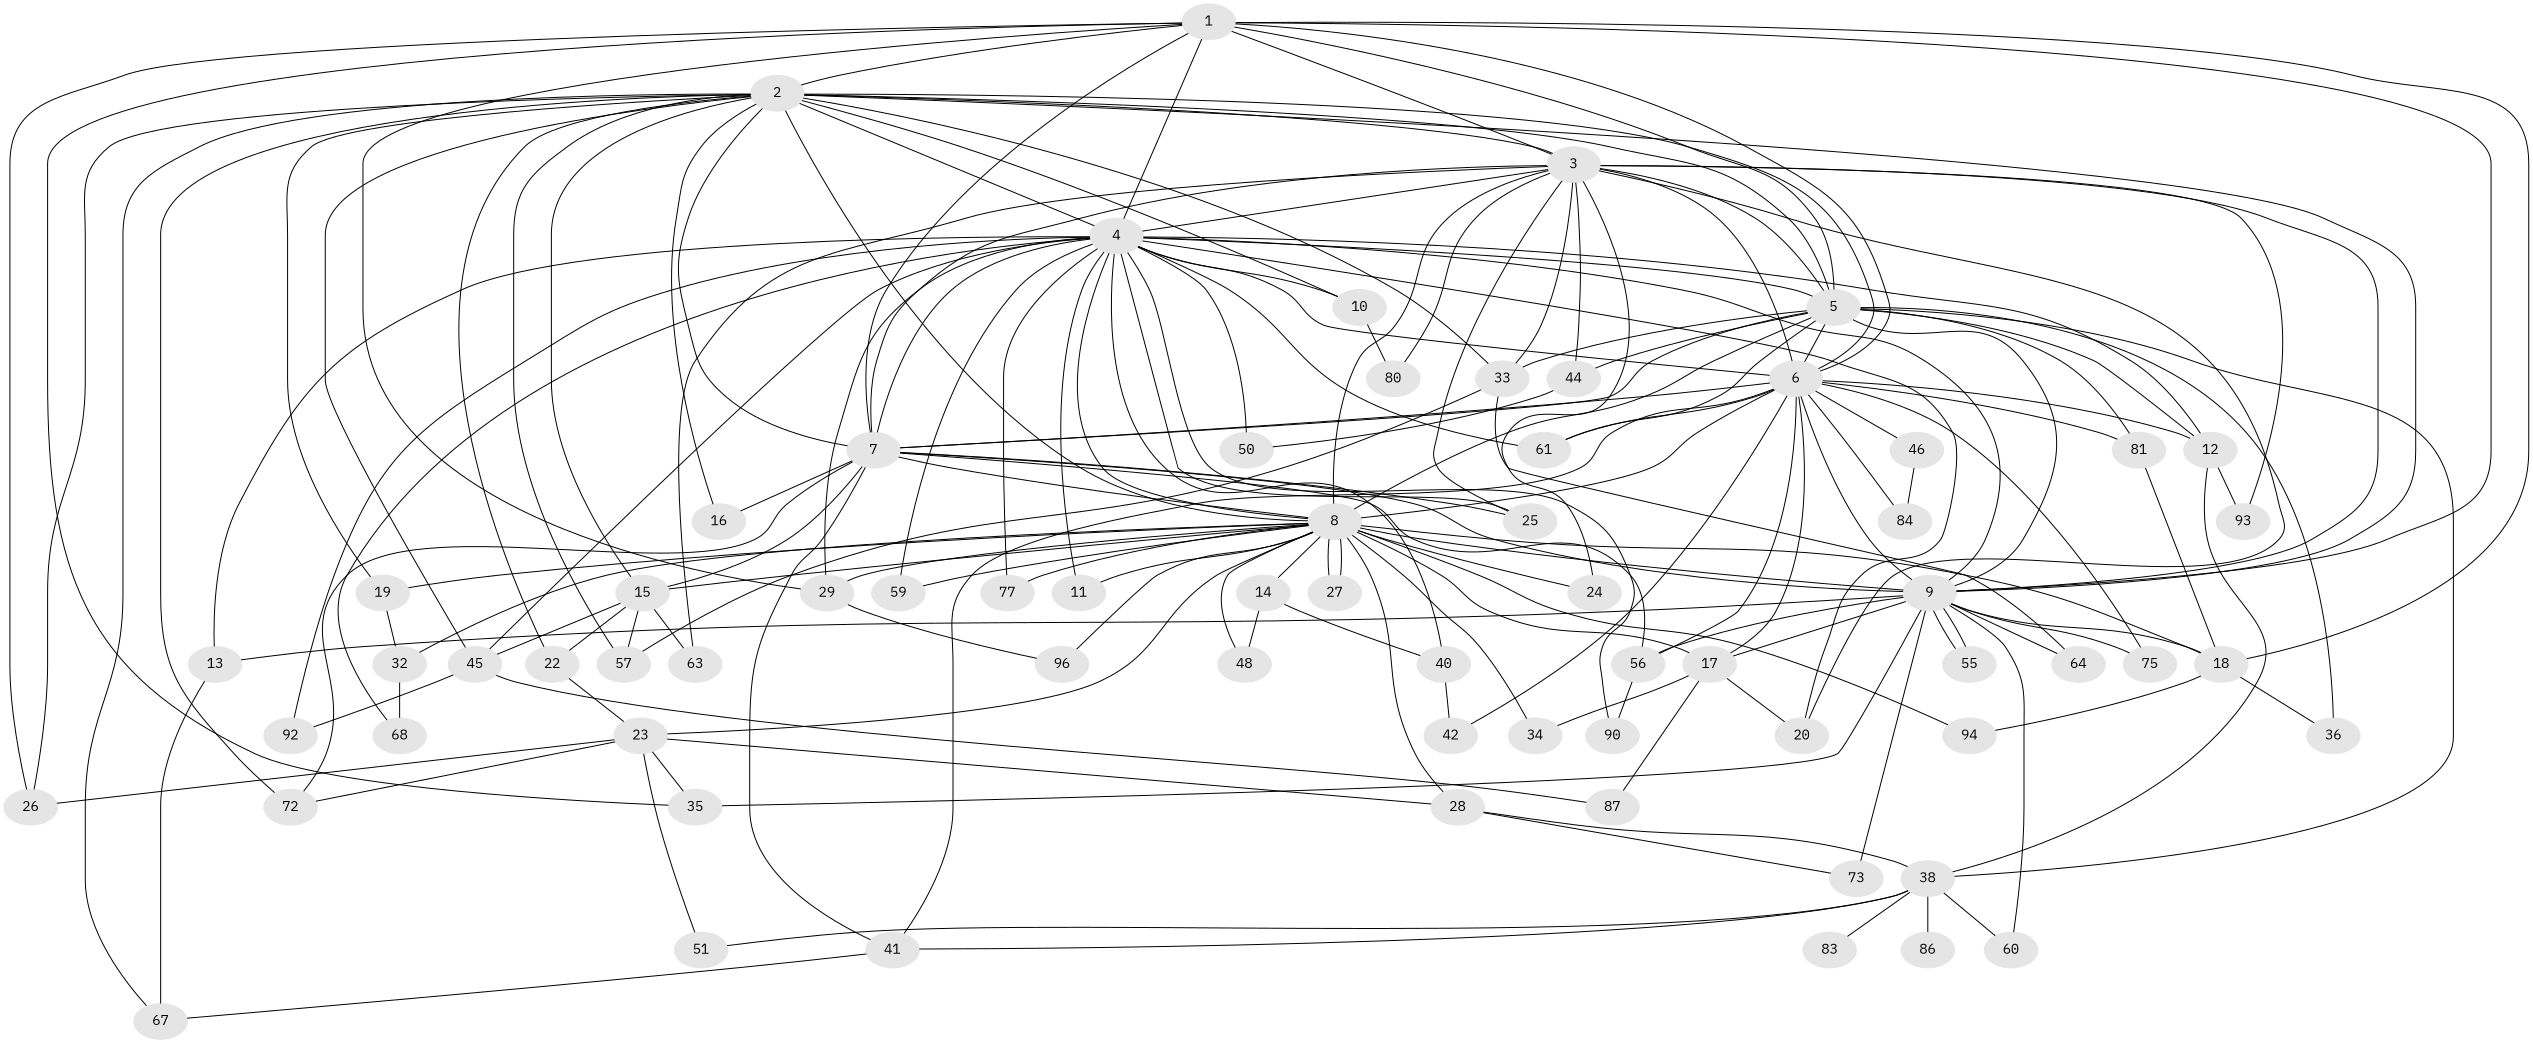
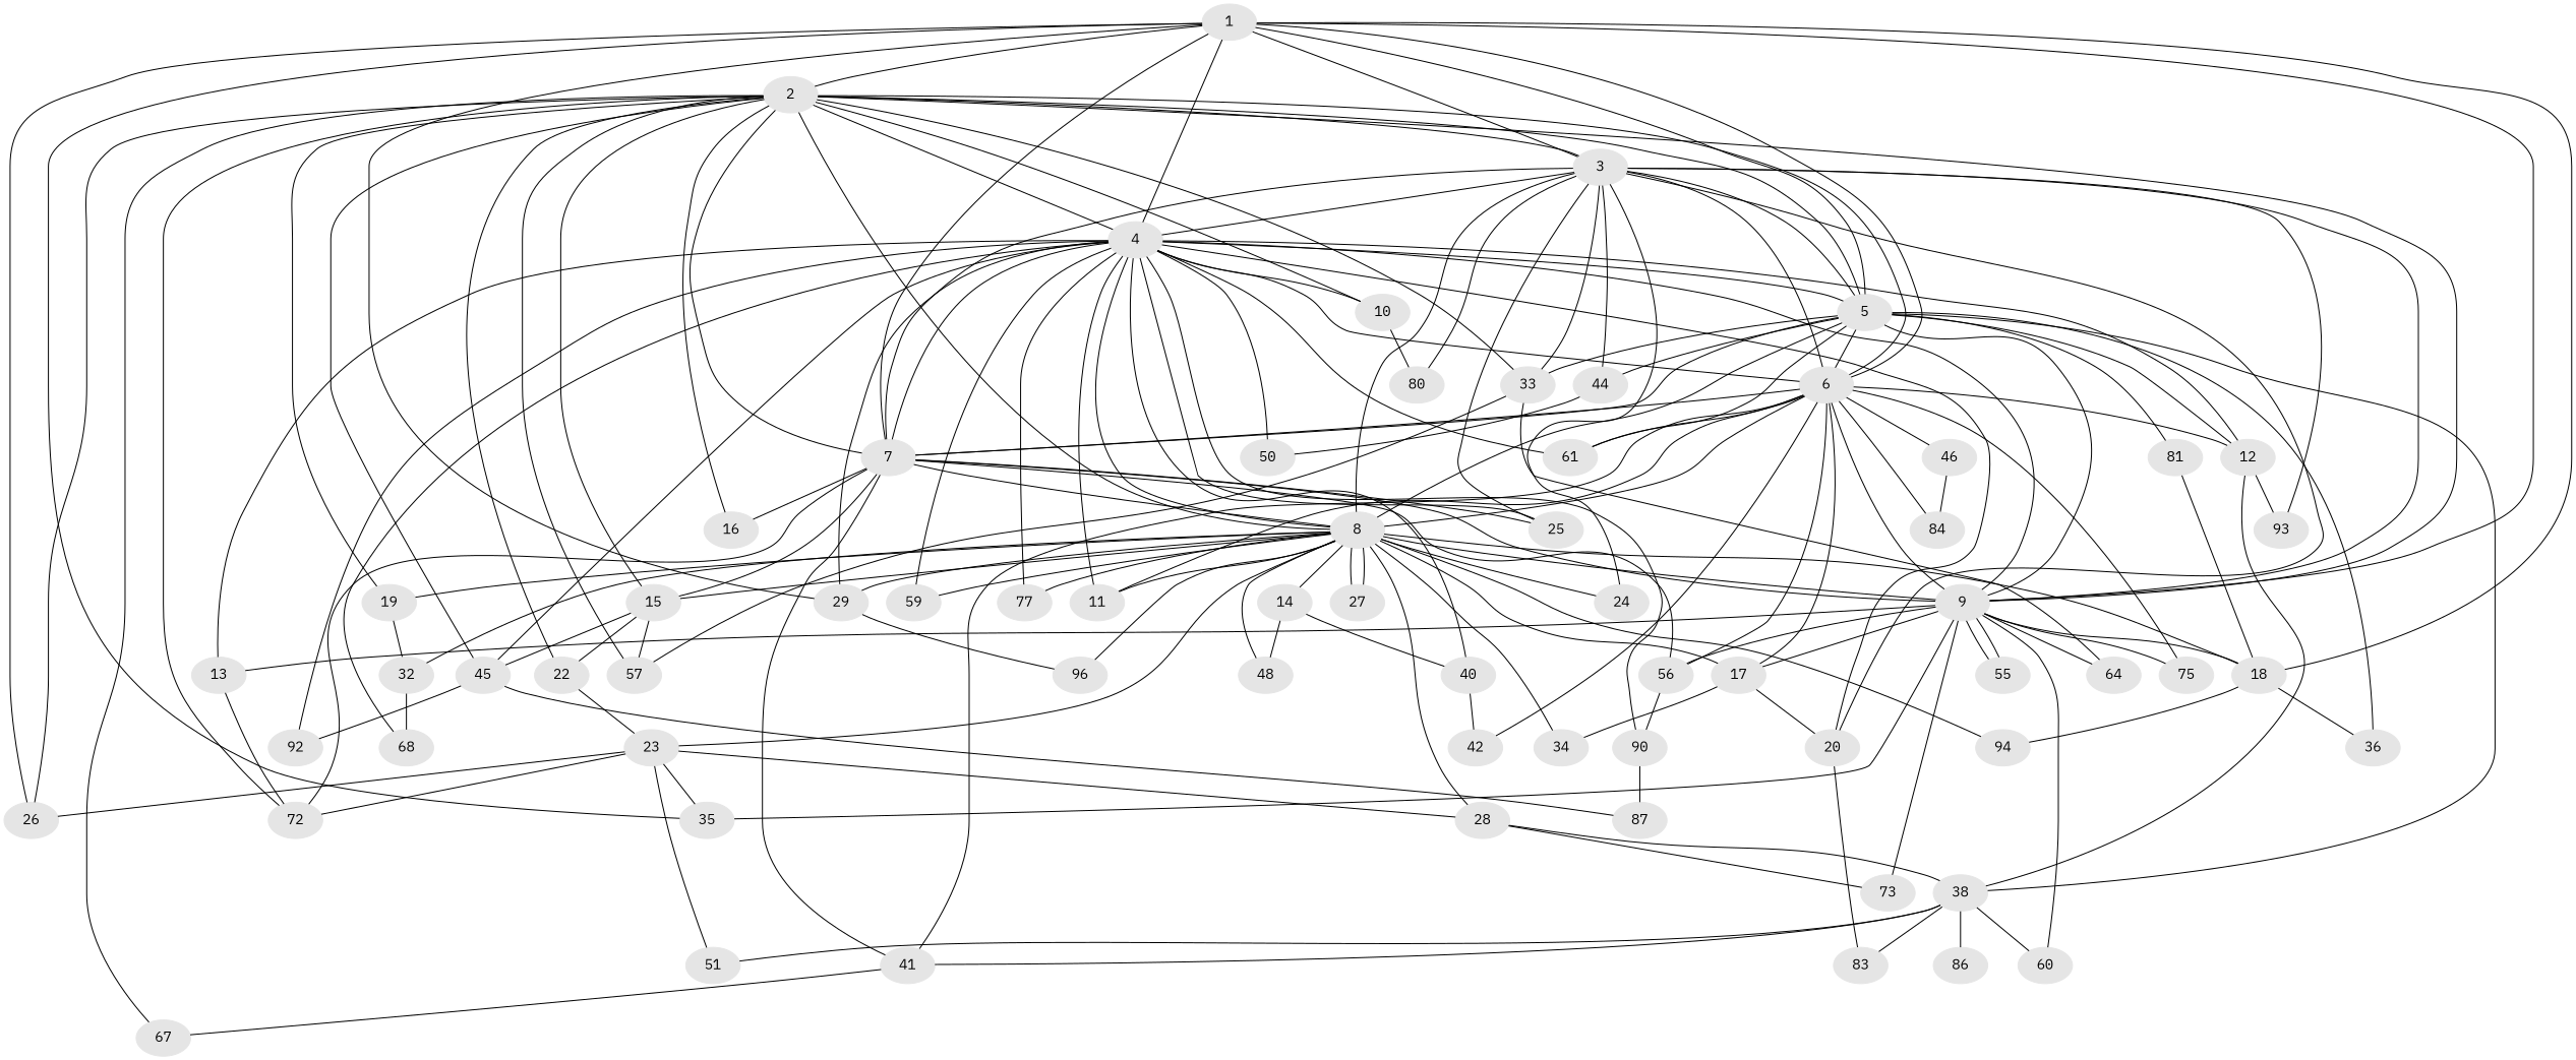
  graph {
    fontname="IBM Plex Mono"
    node [color=gray90 fontname="IBM Plex Mono" style=filled]
    edge [fontname="IBM Plex Mono"]
    1 [super="+71"]
    2 [super="+54"]
    3 [super="+33"]
    4 [super="+65"]
    5 [super="+85"]
    6 [super="+31"]
    7 [super="+69"]
    9 [super="+88"]
    18 [super="+30"]
    26 [super="+79"]
    29 [super="+91"]
    35 [super="+43"]
    8 [super="+10"]
    15 [super="+74"]
    16
    19
    22
    n18 [label=33 super="+49"]
    45 [super="+52"]
    57 [super="+95"]
    67 [super="+89"]
    n22 [label=10]
    72
    20 [super="+47"]
    24
    25 [super="+78"]
    44
-   63
    80
    93
    11
    12 [super="+76"]
    13 [super="+21"]
    40
    50
    59
    61 [super="+66"]
    n38 [label=68]
    77
    90
    92
    36
    38 [super="+82"]
    81
    17 [super="+68"]
    41
    42
    46
    56 [super="+58"]
    75
    84
    14
    23 [super="+53"]
    27
    28 [super="+39"]
    32
    34
    48
    94
    96
    55
    60
    64
    73
    87
    83
    86
    51
    1 -- 2
    1 -- 3
    1 -- 4
    1 -- 5
    1 -- 6
    1 -- 7
    1 -- 9
    1 -- 18
    1 -- 26
    1 -- 29
    1 -- 35
    2 -- 3
    2 -- 4
    2 -- 5
    2 -- 6
    2 -- 7
    2 -- 9 [weight=2]
    2 -- 26
    2 -- 8 [weight=2]
    2 -- 15
    2 -- 16
    2 -- 19
    2 -- 22
    2 -- n18
    2 -- 45
    2 -- 57
    2 -- 67
    2 -- n22
    2 -- 72
    3 -- 4
    3 -- 5
    3 -- 6
    3 -- 7
    3 -- 9
    3 -- 8 [weight=2]
    3 -- n18
    3 -- 20
    3 -- 24
    3 -- 25
    3 -- 44
-   3 -- 63
    3 -- 80
    3 -- 93
    4 -- 5 [weight=2]
    4 -- 6
    4 -- 7
    4 -- 9
    4 -- 29
    4 -- 8 [weight=2]
    4 -- 45
    4 -- n22
    4 -- 20
    4 -- 25
    4 -- 11
    4 -- 12
    4 -- 13
    4 -- 40
    4 -- 50
    4 -- 59
    4 -- 61
    4 -- n38
    4 -- 77
    4 -- 90
    4 -- 92
    5 -- 6
    5 -- 7
    5 -- 9
    5 -- 8 [weight=2]
    5 -- n18
    5 -- 44
    5 -- 12
    5 -- 61
    5 -- 36
    5 -- 38
    5 -- 81
    6 -- 7 [weight=2]
    6 -- 9
    6 -- 8 [weight=2]
    6 -- 12
    6 -- 61
-   6 -- 81
+   6 -- 11
    6 -- 17
    6 -- 41
    6 -- 42
    6 -- 46
    6 -- 56
    6 -- 75
    6 -- 84
    7 -- 9
    7 -- 8 [weight=2]
    7 -- 15
    7 -- 16
    7 -- 72
    7 -- 25
    7 -- 41
    7 -- 56 [weight=2]
    9 -- 18
    9 -- 35 [weight=2]
    9 -- 13 [weight=2]
    9 -- 17
    9 -- 56
    9 -- 75
    9 -- 55
    9 -- 55
    9 -- 60
    9 -- 64
    9 -- 73
    18 -- 36
    18 -- 94
    29 -- 96
    8 -- 9 [weight=2]
    8 -- 18
    8 -- 29
    8 -- 15
    8 -- 19
    8 -- 24
    8 -- 11
    8 -- 59
    8 -- 77
    8 -- 17
    8 -- 14 [weight=2]
    8 -- 23
    8 -- 27
    8 -- 27
    8 -- 28
    8 -- 32
    8 -- 34
    8 -- 48
    8 -- 94
    8 -- 96
    15 -- 22
    15 -- 45
    15 -- 57
-   15 -- 63
    19 -- 32
    22 -- 23
    n18 -- 57
    n18 -- 64
    45 -- 92
    45 -- 87
    n22 -- 80
+   20 -- 83
    44 -- 50
    12 -- 93
    12 -- 38
-   13 -- 67
+   13 -- 72
    40 -- 42
    38 -- 41
    38 -- 60
    38 -- 83
    38 -- 86
    38 -- 51
    81 -- 18
    17 -- 20
    17 -- 34
-   17 -- 87
+   90 -- 87
    41 -- 67
    46 -- 84
    56 -- 90
    14 -- 40
    14 -- 48
    23 -- 26
    23 -- 35
    23 -- 72
    23 -- 28
    23 -- 51
    28 -- 38
    28 -- 73
    32 -- n38
  }
